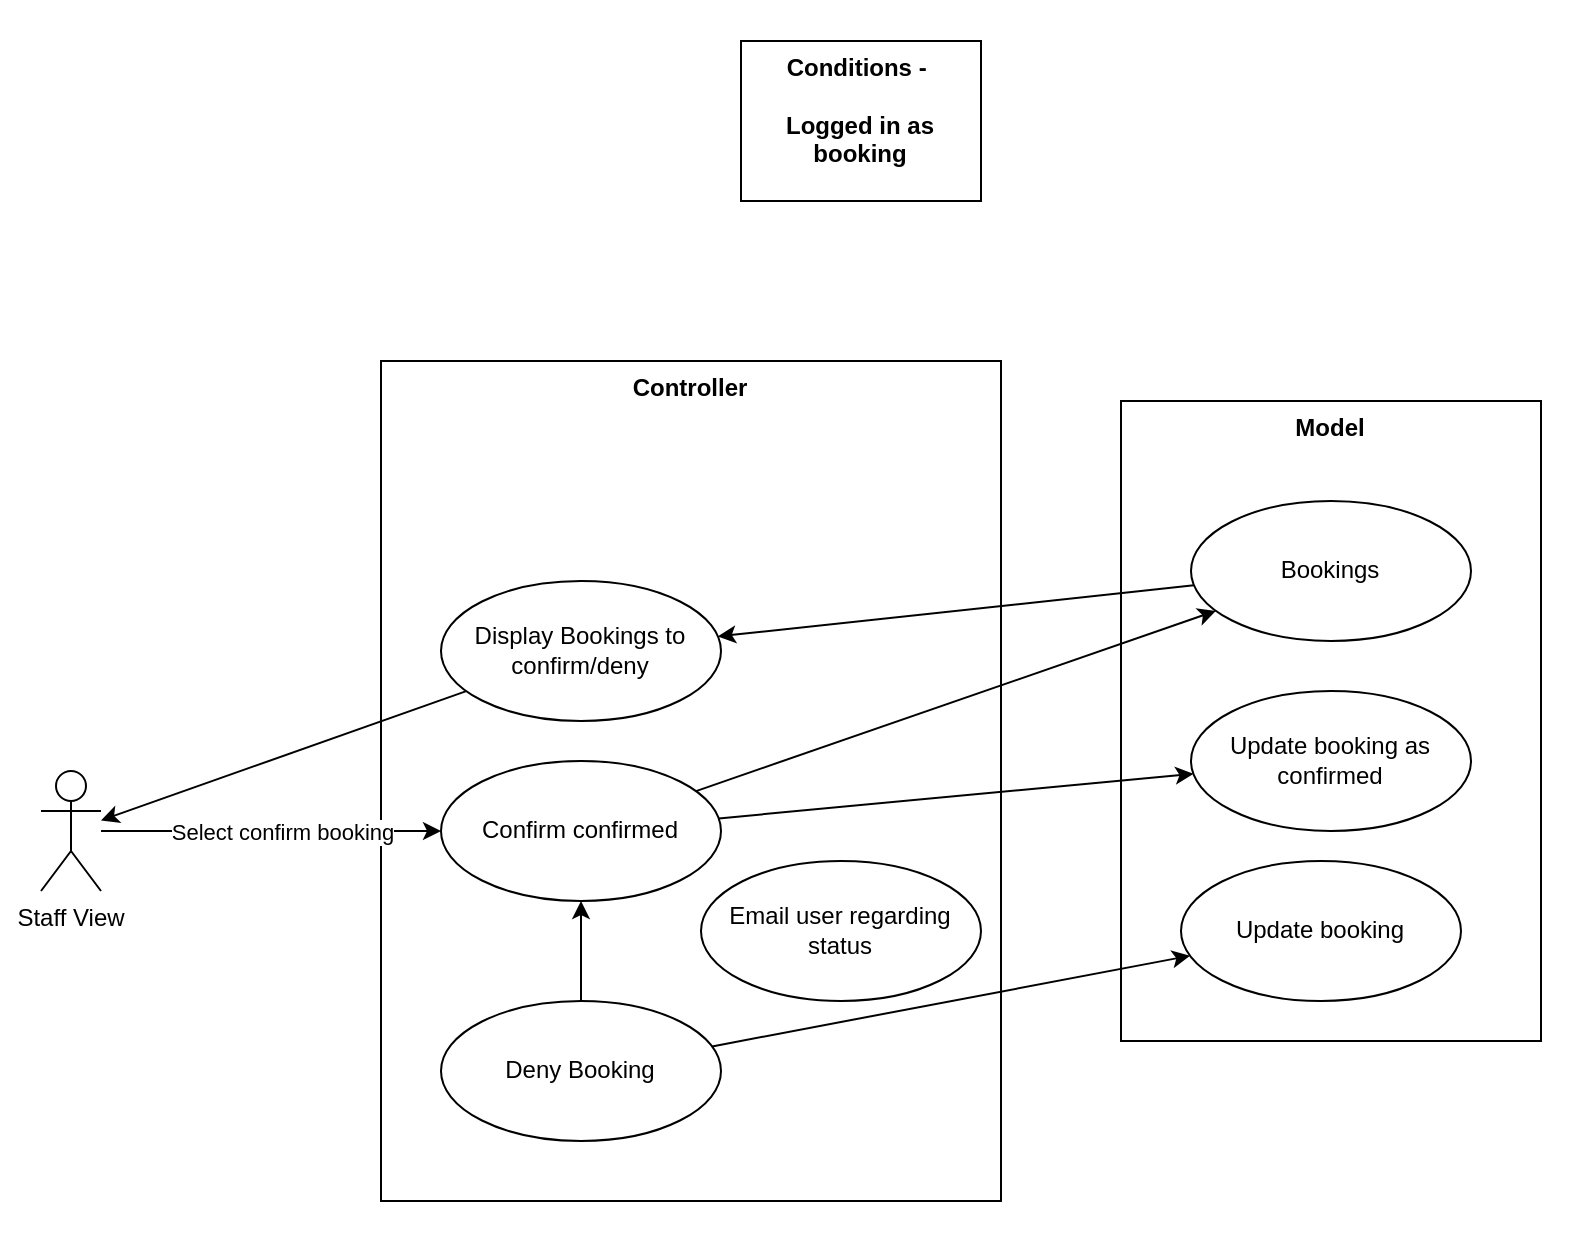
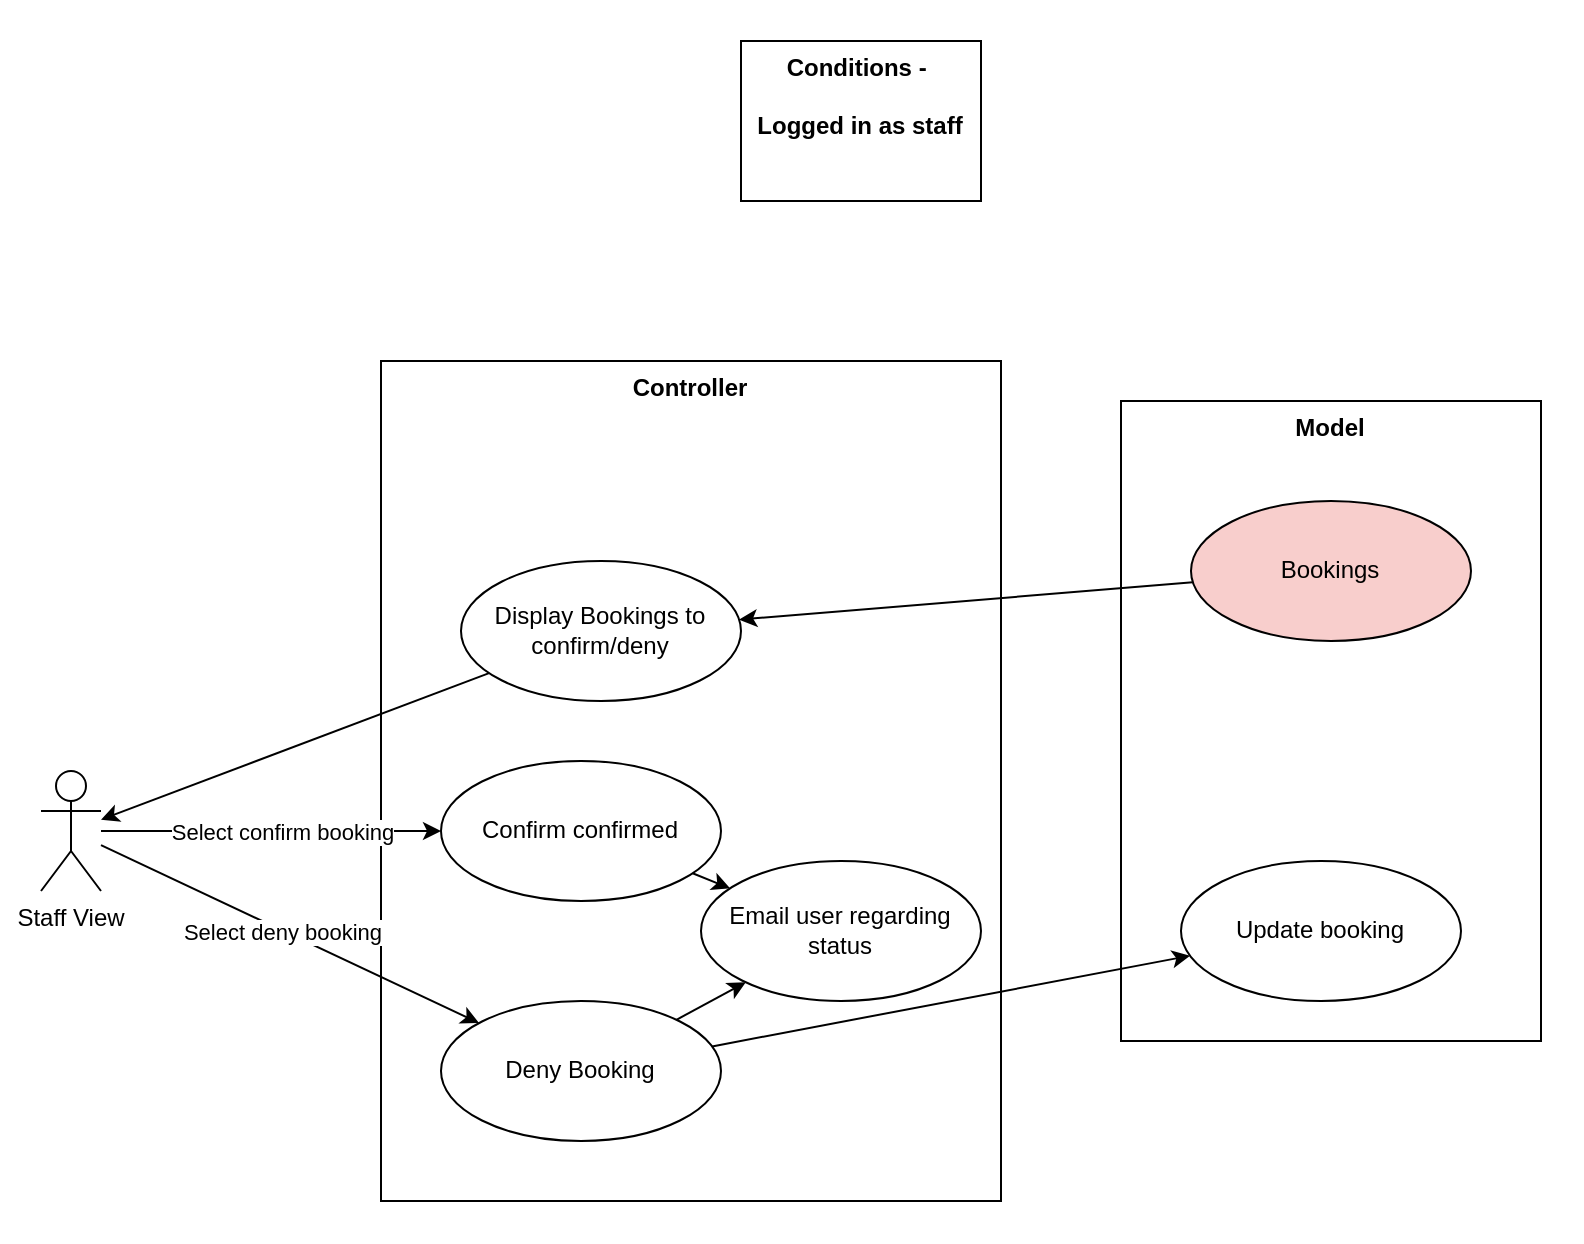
  <mxCell id="0" />
  <mxCell id="1" parent="0" />
  <mxCell id="2" value="Controller" style="shape=rect;html=1;verticalAlign=top;fontStyle=1;whiteSpace=wrap;align=center;" parent="1" vertex="1"><mxGeometry x="190" y="180" width="310" height="420" as="geometry" /></mxCell>
  <mxCell id="3" style="edgeStyle=none;html=1;" edge="1" parent="1" source="7" target="16"><mxGeometry relative="1" as="geometry"><mxPoint x="140" y="420" as="targetPoint" /></mxGeometry></mxCell>
  <mxCell id="4" value="Select confirm booking" style="edgeLabel;html=1;align=center;verticalAlign=middle;resizable=0;points=[];" vertex="1" connectable="0" parent="3"><mxGeometry x="0.139" y="3" relative="1" as="geometry"><mxPoint x="-7" y="3" as="offset" /></mxGeometry></mxCell>
+ <mxCell id="5" style="edgeStyle=none;html=1;" edge="1" parent="1" source="7" target="20"><mxGeometry relative="1" as="geometry"><mxPoint x="130" y="520" as="targetPoint" /></mxGeometry></mxCell>
+ <mxCell id="6" value="Select deny booking" style="edgeLabel;html=1;align=center;verticalAlign=middle;resizable=0;points=[];" vertex="1" connectable="0" parent="5"><mxGeometry x="-0.044" y="-1" relative="1" as="geometry"><mxPoint as="offset" /></mxGeometry></mxCell>
  <mxCell id="7" value="Staff View" style="shape=umlActor;html=1;verticalLabelPosition=bottom;verticalAlign=top;align=center;" parent="1" vertex="1"><mxGeometry x="20" y="385" width="30" height="60" as="geometry" /></mxCell>
  <mxCell id="8" value="Model" style="shape=rect;html=1;verticalAlign=top;fontStyle=1;whiteSpace=wrap;align=center;" parent="1" vertex="1"><mxGeometry x="560" y="200" width="210" height="320" as="geometry" /></mxCell>
  <mxCell id="9" style="edgeStyle=none;html=1;" edge="1" parent="1" source="10" target="13"><mxGeometry relative="1" as="geometry"><mxPoint x="430" y="360" as="targetPoint" /></mxGeometry></mxCell>
- <mxCell id="10" value="Bookings" style="ellipse;whiteSpace=wrap;html=1;" parent="1" vertex="1"><mxGeometry x="595" y="250" width="140" height="70" as="geometry" /></mxCell>
- <mxCell id="11" value="Conditions -&amp;nbsp;&lt;div&gt;&lt;br&gt;&lt;/div&gt;&lt;div&gt;Logged in as booking&lt;/div&gt;&lt;div&gt;&lt;br&gt;&lt;/div&gt;" style="shape=rect;html=1;verticalAlign=top;fontStyle=1;whiteSpace=wrap;align=center;" parent="1" vertex="1"><mxGeometry x="370" y="20" width="120" height="80" as="geometry" /></mxCell>
+ <mxCell id="10" value="Bookings" style="ellipse;whiteSpace=wrap;html=1;fillColor=#f8cecc;" parent="1" vertex="1"><mxGeometry x="595" y="250" width="140" height="70" as="geometry" /></mxCell>
+ <mxCell id="11" value="Conditions -&amp;nbsp;&lt;div&gt;&lt;br&gt;&lt;/div&gt;&lt;div&gt;Logged in as staff&lt;/div&gt;&lt;div&gt;&lt;br&gt;&lt;/div&gt;" style="shape=rect;html=1;verticalAlign=top;fontStyle=1;whiteSpace=wrap;align=center;" parent="1" vertex="1"><mxGeometry x="370" y="20" width="120" height="80" as="geometry" /></mxCell>
  <mxCell id="12" style="edgeStyle=none;html=1;" edge="1" parent="1" source="13" target="7"><mxGeometry relative="1" as="geometry" /></mxCell>
- <mxCell id="13" value="Display Bookings to confirm/deny" style="ellipse;whiteSpace=wrap;html=1;" vertex="1" parent="1"><mxGeometry x="220" y="290" width="140" height="70" as="geometry" /></mxCell>
- <mxCell id="14" style="edgeStyle=none;html=1;" edge="1" parent="1" source="16" target="17"><mxGeometry relative="1" as="geometry"><mxPoint x="450" y="520" as="targetPoint" /></mxGeometry></mxCell>
- <mxCell id="15" style="edgeStyle=none;html=1;" edge="1" parent="1" source="16" target="10"><mxGeometry relative="1" as="geometry" /></mxCell>
+ <mxCell id="13" value="Display Bookings to confirm/deny" style="ellipse;whiteSpace=wrap;html=1;" vertex="1" parent="1"><mxGeometry x="230" y="280" width="140" height="70" as="geometry" /></mxCell>
+ <mxCell id="15" style="edgeStyle=none;html=1;" edge="1" parent="1" source="16" target="22"><mxGeometry relative="1" as="geometry" /></mxCell>
  <mxCell id="16" value="Confirm confirmed" style="ellipse;whiteSpace=wrap;html=1;" vertex="1" parent="1"><mxGeometry x="220" y="380" width="140" height="70" as="geometry" /></mxCell>
- <mxCell id="17" value="Update booking as confirmed" style="ellipse;whiteSpace=wrap;html=1;" vertex="1" parent="1"><mxGeometry x="595" y="345" width="140" height="70" as="geometry" /></mxCell>
  <mxCell id="18" style="edgeStyle=none;html=1;" edge="1" parent="1" source="20" target="21"><mxGeometry relative="1" as="geometry"><mxPoint x="620" y="580" as="targetPoint" /></mxGeometry></mxCell>
- <mxCell id="19" style="edgeStyle=none;html=1;" edge="1" parent="1" source="20" target="16"><mxGeometry relative="1" as="geometry" /></mxCell>
+ <mxCell id="19" style="edgeStyle=none;html=1;" edge="1" parent="1" source="20" target="22"><mxGeometry relative="1" as="geometry" /></mxCell>
  <mxCell id="20" value="Deny Booking" style="ellipse;whiteSpace=wrap;html=1;" vertex="1" parent="1"><mxGeometry x="220" y="500" width="140" height="70" as="geometry" /></mxCell>
  <mxCell id="21" value="Update booking" style="ellipse;whiteSpace=wrap;html=1;" vertex="1" parent="1"><mxGeometry x="590" y="430" width="140" height="70" as="geometry" /></mxCell>
  <mxCell id="22" value="Email user regarding status" style="ellipse;whiteSpace=wrap;html=1;" vertex="1" parent="1"><mxGeometry x="350" y="430" width="140" height="70" as="geometry" /></mxCell>
